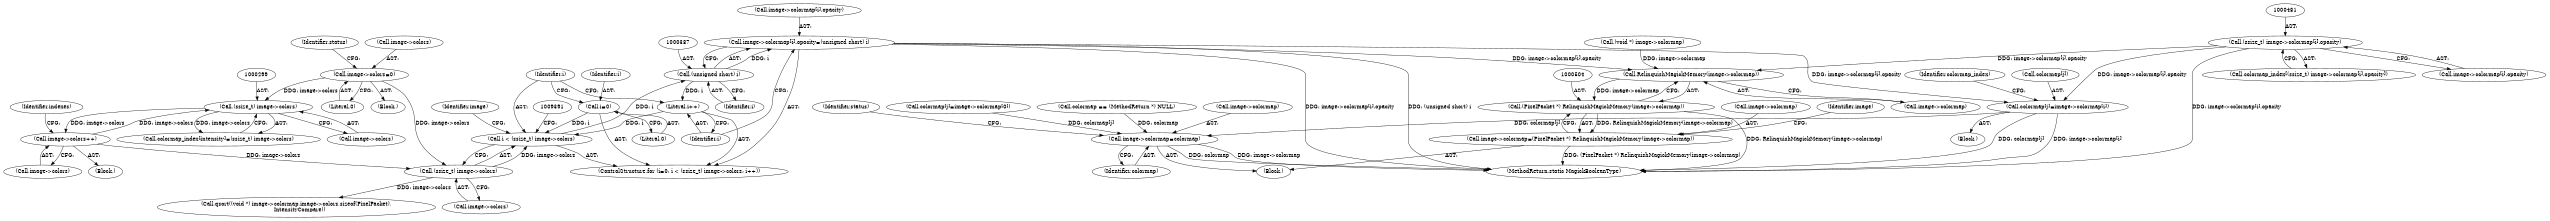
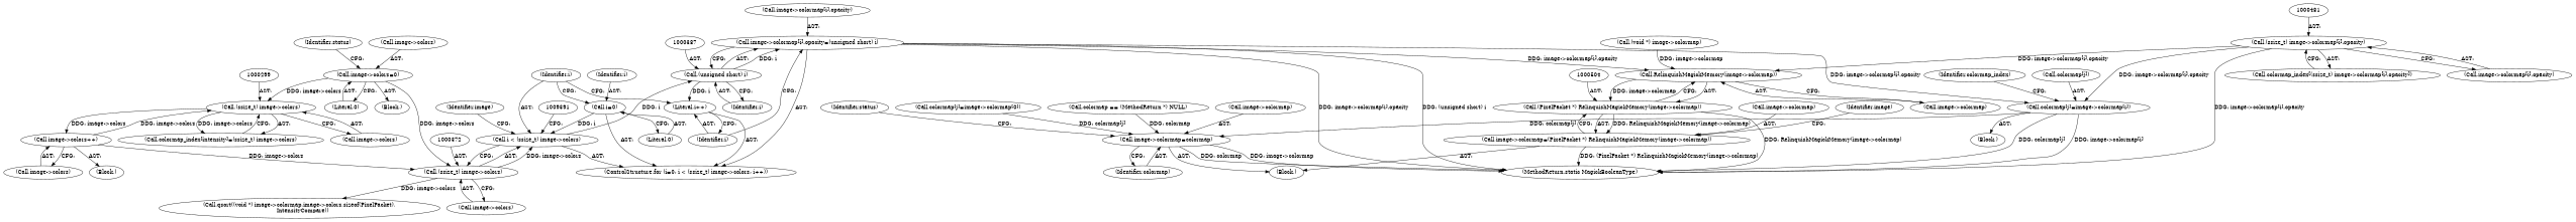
  digraph {
    n1 [label="(Call,image->colormap[i].opacity=(unsigned short) i)"]
    n2 [label="(Call,(unsigned short) i)"]
    n3 [label="(Call,colormap[j]=image->colormap[i])"]
    n4 [label="(Call,RelinquishMagickMemory(image->colormap))"]
    n5 [label="(ControlStructure,for (i=0; i < (ssize_t) image->colors; i++))"]
    n6 [label="(MethodReturn,static MagickBooleanType)"]
    n7 [label="(Literal,i++)"]
    n8 [label="(Identifier,i)"]
    n9 [label="(Call,image->colormap=colormap)"]
    n10 [label="(Block,)"]
    n11 [label="(Call,(ssize_t) image->colormap[i].opacity)"]
    n12 [label="(Call,image->colormap[i].opacity)"]
    n13 [label="(Call,colormap_index[(ssize_t) image->colormap[i].opacity])"]
    n14 [label="(Call,(PixelPacket *) RelinquishMagickMemory(image->colormap))"]
    n15 [label="(Call,image->colormap)"]
    n16 [label="(Call,i < (ssize_t) image->colors)"]
    n17 [label="(Identifier,i)"]
    n18 [label="(Call,(ssize_t) image->colors)"]
    n19 [label="(Call,qsort((void *) image->colormap,image->colors,sizeof(PixelPacket),\n    IntensityCompare))"]
    n20 [label="(Call,image->colors)"]
    n21 [label="(Call,i=0)"]
    n22 [label="(Literal,0)"]
    n23 [label="(Call,image->colors=0)"]
    n24 [label="(Call,(ssize_t) image->colors)"]
    n25 [label="(Literal,0)"]
    n26 [label="(Block,)"]
    n27 [label="(Call,image->colors++)"]
    n28 [label="(Call,image->colors)"]
    n29 [label="(Call,colormap_index[intensity]=(ssize_t) image->colors)"]
    n30 [label="(Block,)"]
    n31 [label="(Call,image->colors)"]
    n32 [label="(Identifier,colormap)"]
    n33 [label="(Block,)"]
    n34 [label="(Call,image->colormap=(PixelPacket *) RelinquishMagickMemory(image->colormap))"]
-   n35 [label="(Identifier,indexes)"]
    n36 [label="(Call,image->colors)"]
    n37 [label="(Call,image->colormap)"]
    n38 [label="(Identifier,colormap_index)"]
    n39 [label="(Call,colormap[j]=image->colormap[0])"]
    n40 [label="(Call,image->colormap[i].opacity)"]
    n41 [label="(Call,colormap == (MethodReturn *) NULL)"]
    n42 [label="(Identifier,status)"]
    n43 [label="(Call,colormap[j])"]
    n44 [label="(Identifier,image)"]
    n45 [label="(Call,image->colormap)"]
    n46 [label="(Identifier,i)"]
    n47 [label="(Identifier,image)"]
    n48 [label="(Identifier,status)"]
    n49 [label="(Identifier,i)"]
    n50 [label="(Call,(void *) image->colormap)"]
    1000387
    n52 [label=1009391]
+   1000372
    1000299
    1000481
    1000504
    n1 -> n2 [label="CFG: "]
    n1 -> n3 [label="DDG: image->colormap[i].opacity"]
    n1 -> n4 [label="DDG: image->colormap[i].opacity"]
    n1 -> n5 [label="AST: "]
    n1 -> n6 [label="DDG: image->colormap[i].opacity"]
    n1 -> n6 [label="DDG: (unsigned short) i"]
    n2 -> n1 [label="AST: "]
    n2 -> n1 [label="DDG: i"]
    n2 -> n7 [label="DDG: i"]
    n2 -> n8 [label="CFG: "]
    n3 -> n6 [label="DDG: image->colormap[i]"]
    n3 -> n6 [label="DDG: colormap[j]"]
    n3 -> n9 [label="DDG: colormap[j]"]
    n3 -> n10 [label="AST: "]
    n4 -> n14 [label="AST: "]
    n4 -> n14 [label="DDG: image->colormap"]
    n4 -> n15 [label="CFG: "]
    n7 -> n5 [label="AST: "]
-   n7 -> n16 [label="DDG: i"]
    n7 -> n17 [label="CFG: "]
    n8 -> n2 [label="AST: "]
    n9 -> n6 [label="DDG: colormap"]
    n9 -> n6 [label="DDG: image->colormap"]
    n9 -> n32 [label="CFG: "]
    n9 -> n33 [label="AST: "]
    n11 -> n3 [label="DDG: image->colormap[i].opacity"]
    n11 -> n4 [label="DDG: image->colormap[i].opacity"]
    n11 -> n6 [label="DDG: image->colormap[i].opacity"]
    n11 -> n12 [label="CFG: "]
    n11 -> n13 [label="AST: "]
    n12 -> n11 [label="AST: "]
    n13 -> n11 [label="CFG: "]
    n14 -> n4 [label="CFG: "]
    n14 -> n6 [label="DDG: RelinquishMagickMemory(image->colormap)"]
    n14 -> n34 [label="AST: "]
    n14 -> n34 [label="DDG: RelinquishMagickMemory(image->colormap)"]
    n15 -> n4 [label="AST: "]
    n16 -> n2 [label="DDG: i"]
    n16 -> n5 [label="AST: "]
    n16 -> n18 [label="CFG: "]
    n17 -> n1 [label="CFG: "]
    n17 -> n7 [label="AST: "]
    n18 -> n16 [label="AST: "]
    n18 -> n16 [label="DDG: image->colors"]
    n18 -> n19 [label="DDG: image->colors"]
    n18 -> n20 [label="CFG: "]
    n20 -> n18 [label="AST: "]
    n21 -> n5 [label="AST: "]
    n21 -> n16 [label="DDG: i"]
    n21 -> n22 [label="CFG: "]
    n22 -> n21 [label="AST: "]
    n23 -> n18 [label="DDG: image->colors"]
    n23 -> n24 [label="DDG: image->colors"]
    n23 -> n25 [label="CFG: "]
    n23 -> n26 [label="AST: "]
    n24 -> n27 [label="DDG: image->colors"]
    n24 -> n28 [label="CFG: "]
    n24 -> n29 [label="AST: "]
    n24 -> n29 [label="DDG: image->colors"]
    n25 -> n23 [label="AST: "]
    n27 -> n18 [label="DDG: image->colors"]
    n27 -> n24 [label="DDG: image->colors"]
    n27 -> n30 [label="AST: "]
    n27 -> n31 [label="CFG: "]
    n28 -> n24 [label="AST: "]
    n29 -> n24 [label="CFG: "]
    n31 -> n27 [label="AST: "]
    n32 -> n9 [label="AST: "]
    n34 -> n6 [label="DDG: (PixelPacket *) RelinquishMagickMemory(image->colormap)"]
    n34 -> n14 [label="CFG: "]
    n34 -> n33 [label="AST: "]
-   n35 -> n27 [label="CFG: "]
    n36 -> n23 [label="AST: "]
    n37 -> n34 [label="AST: "]
    n38 -> n3 [label="CFG: "]
    n39 -> n9 [label="DDG: colormap[j]"]
    n40 -> n1 [label="AST: "]
    n41 -> n9 [label="DDG: colormap"]
    n42 -> n23 [label="CFG: "]
    n43 -> n3 [label="AST: "]
    n44 -> n34 [label="CFG: "]
    n45 -> n9 [label="AST: "]
    n46 -> n7 [label="CFG: "]
    n46 -> n16 [label="AST: "]
    n46 -> n21 [label="CFG: "]
    n47 -> n16 [label="CFG: "]
    n48 -> n9 [label="CFG: "]
    n49 -> n21 [label="AST: "]
    n50 -> n4 [label="DDG: image->colormap"]
    1000387 -> n2 [label="AST: "]
    n52 -> n16 [label="CFG: "]
+   1000372 -> n18 [label="AST: "]
    1000299 -> n24 [label="AST: "]
    1000481 -> n11 [label="AST: "]
    1000504 -> n14 [label="AST: "]
  }
